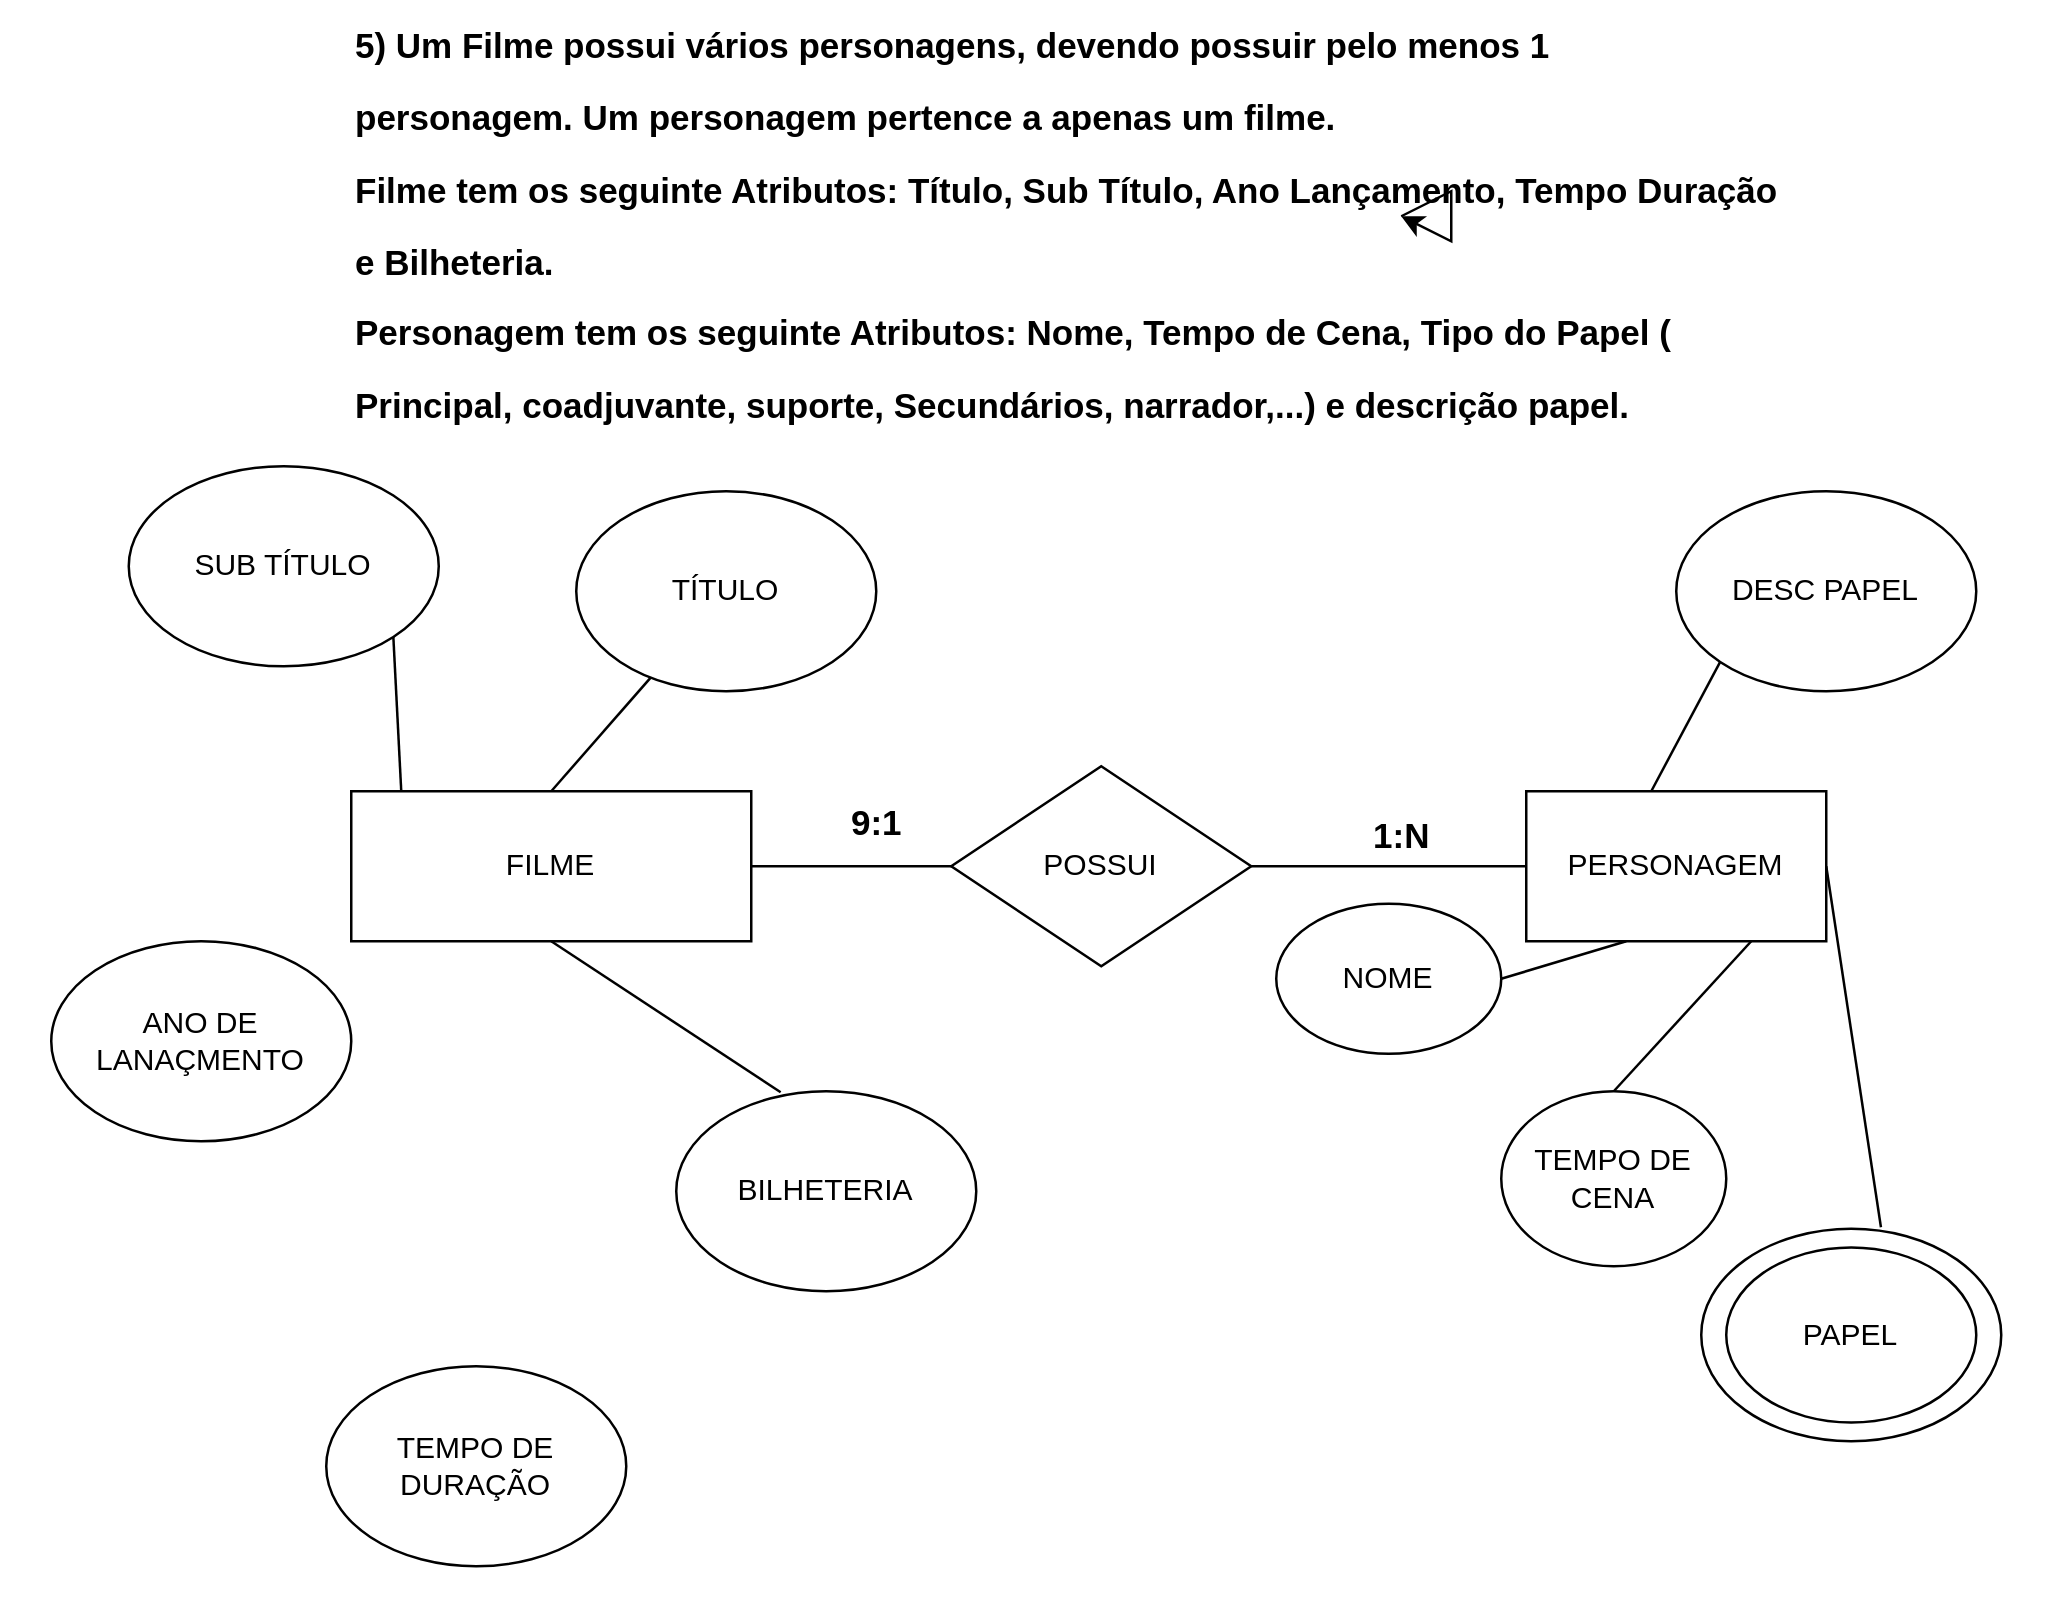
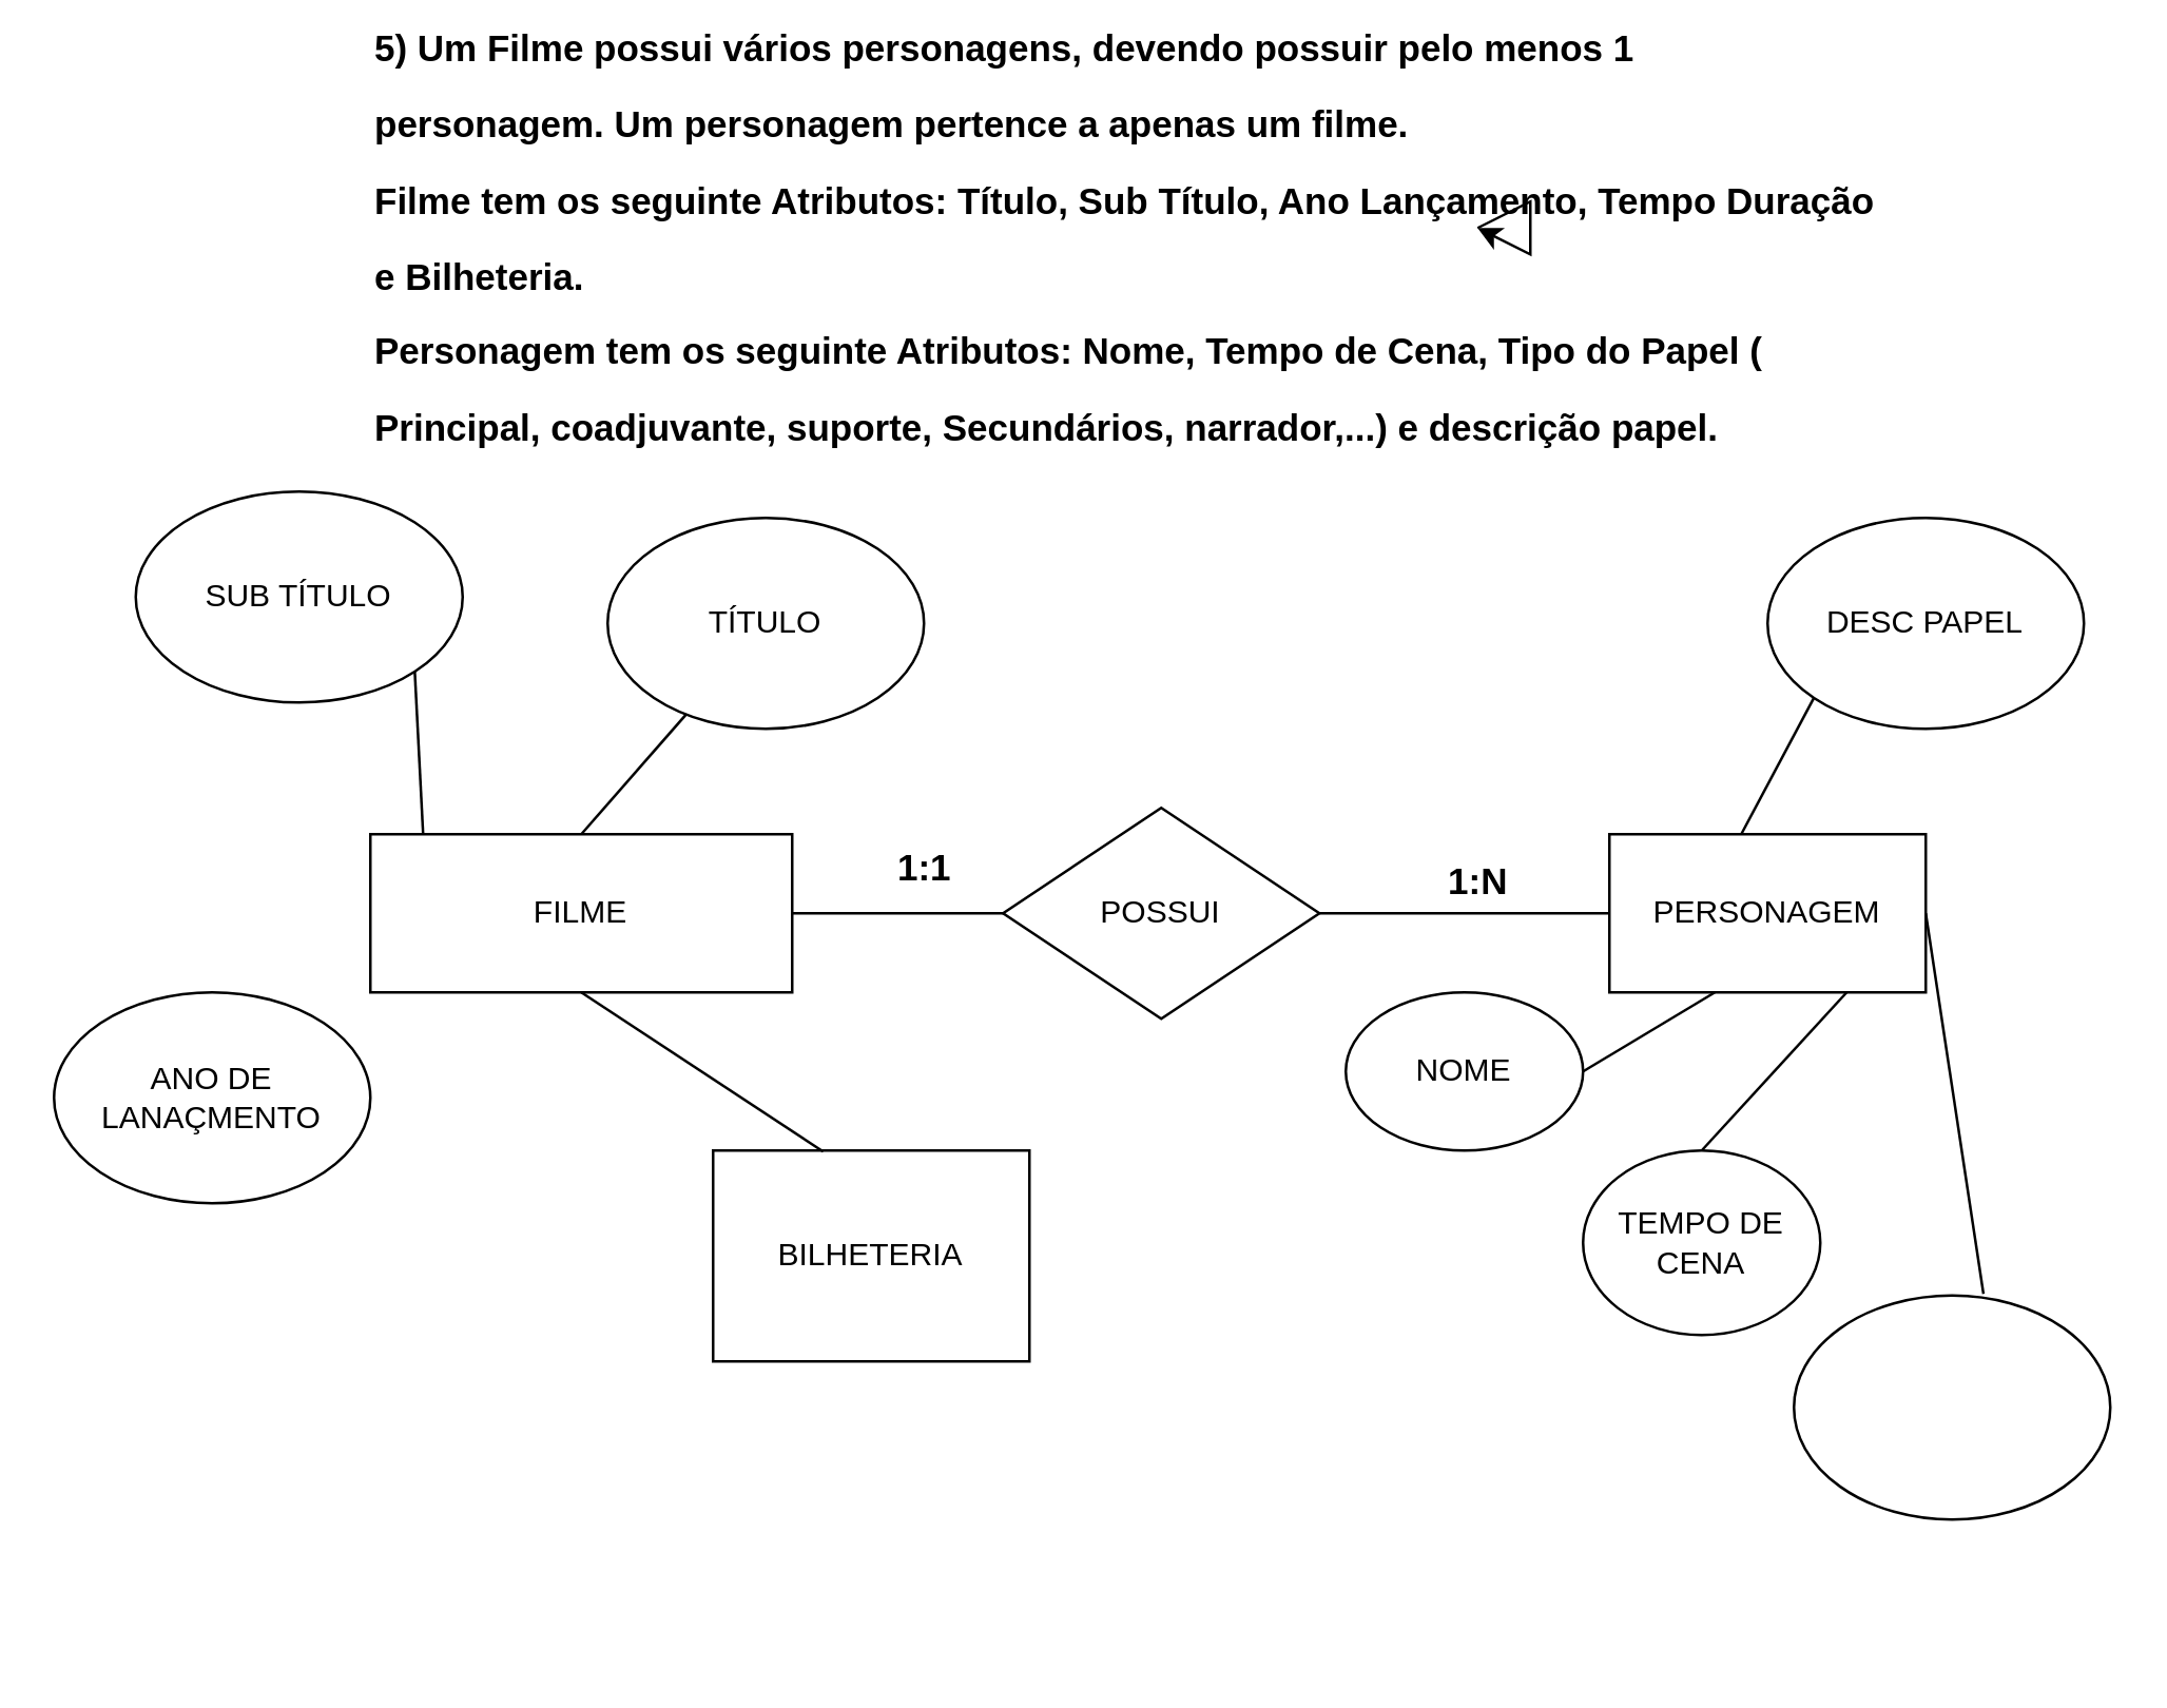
  <mxCell id="0" />
  <mxCell id="1" parent="0" />
  <mxCell id="2" value="" style="ellipse;whiteSpace=wrap;html=1;" vertex="1" parent="1"><mxGeometry x="680" y="425" width="120" height="85" as="geometry" /></mxCell>
  <mxCell id="3" value="FILME" style="rounded=0;whiteSpace=wrap;html=1;" vertex="1" parent="1"><mxGeometry x="140" y="250" width="160" height="60" as="geometry" /></mxCell>
  <mxCell id="4" value="" style="endArrow=none;html=1;rounded=0;exitX=1;exitY=0.5;exitDx=0;exitDy=0;" edge="1" parent="1" source="3"><mxGeometry width="50" height="50" relative="1" as="geometry"><mxPoint x="390" y="430" as="sourcePoint" /><mxPoint x="390" y="280" as="targetPoint" /><Array as="points" /></mxGeometry></mxCell>
  <mxCell id="5" value="POSSUI" style="rhombus;whiteSpace=wrap;html=1;" vertex="1" parent="1"><mxGeometry x="380" y="240" width="120" height="80" as="geometry" /></mxCell>
  <mxCell id="6" value="" style="endArrow=none;html=1;rounded=0;exitX=1;exitY=0.5;exitDx=0;exitDy=0;" edge="1" parent="1" source="5"><mxGeometry width="50" height="50" relative="1" as="geometry"><mxPoint x="570" y="305" as="sourcePoint" /><mxPoint x="610" y="280" as="targetPoint" /></mxGeometry></mxCell>
  <mxCell id="7" value="PERSONAGEM" style="rounded=0;whiteSpace=wrap;html=1;" vertex="1" parent="1"><mxGeometry x="610" y="250" width="120" height="60" as="geometry" /></mxCell>
  <mxCell id="8" value="&lt;font style=&quot;font-size: 14px;&quot;&gt;1:N&lt;/font&gt;" style="text;strokeColor=none;fillColor=none;html=1;fontSize=24;fontStyle=1;verticalAlign=middle;align=center;" vertex="1" parent="1"><mxGeometry x="510" y="250" width="100" height="30" as="geometry" /></mxCell>
- <mxCell id="9" value="&lt;font style=&quot;font-size: 14px;&quot;&gt;9:1&lt;/font&gt;" style="text;strokeColor=none;fillColor=none;html=1;fontSize=24;fontStyle=1;verticalAlign=middle;align=center;" vertex="1" parent="1"><mxGeometry x="300" y="240" width="100" height="40" as="geometry" /></mxCell>
- <mxCell id="10" value="NOME" style="ellipse;whiteSpace=wrap;html=1;" vertex="1" parent="1"><mxGeometry x="510" y="295" width="90" height="60" as="geometry" /></mxCell>
+ <mxCell id="9" value="&lt;font style=&quot;font-size: 14px;&quot;&gt;1:1&lt;/font&gt;" style="text;strokeColor=none;fillColor=none;html=1;fontSize=24;fontStyle=1;verticalAlign=middle;align=center;" vertex="1" parent="1"><mxGeometry x="300" y="240" width="100" height="40" as="geometry" /></mxCell>
+ <mxCell id="10" value="NOME" style="ellipse;whiteSpace=wrap;html=1;" vertex="1" parent="1"><mxGeometry x="510" y="310" width="90" height="60" as="geometry" /></mxCell>
  <mxCell id="11" value="TEMPO DE CENA" style="ellipse;whiteSpace=wrap;html=1;" vertex="1" parent="1"><mxGeometry x="600" y="370" width="90" height="70" as="geometry" /></mxCell>
  <mxCell id="12" value="&lt;font style=&quot;font-size: 14px;&quot;&gt;5) Um Filme possui vários personagens, devendo possuir pelo menos 1&lt;br&gt;personagem. Um personagem pertence a apenas um filme.&lt;br&gt;Filme tem os seguinte Atributos: Título, Sub Título, Ano Lançamento, Tempo Duração&lt;br&gt;e Bilheteria.&lt;br&gt;Personagem tem os seguinte Atributos: Nome, Tempo de Cena, Tipo do Papel (&lt;br&gt;Principal, coadjuvante, suporte, Secundários, narrador,...) e descrição papel. &lt;/font&gt;" style="text;strokeColor=none;fillColor=none;html=1;fontSize=24;fontStyle=1;verticalAlign=middle;align=left;" vertex="1" parent="1"><mxGeometry x="140" y="20" width="420" as="geometry" /></mxCell>
  <mxCell id="13" style="edgeStyle=orthogonalEdgeStyle;rounded=0;orthogonalLoop=1;jettySize=auto;html=1;" edge="1" parent="1" source="12" target="12"><mxGeometry relative="1" as="geometry" /></mxCell>
- <mxCell id="14" value="PAPEL" style="ellipse;whiteSpace=wrap;html=1;" vertex="1" parent="1"><mxGeometry x="690" y="432.5" width="100" height="70" as="geometry" /></mxCell>
  <mxCell id="15" value="" style="endArrow=none;html=1;rounded=0;exitX=1;exitY=0.5;exitDx=0;exitDy=0;" edge="1" parent="1" source="10"><mxGeometry width="50" height="50" relative="1" as="geometry"><mxPoint x="600" y="360" as="sourcePoint" /><mxPoint x="650" y="310" as="targetPoint" /></mxGeometry></mxCell>
  <mxCell id="16" value="" style="endArrow=none;html=1;rounded=0;exitX=0.5;exitY=0;exitDx=0;exitDy=0;" edge="1" parent="1" source="11"><mxGeometry width="50" height="50" relative="1" as="geometry"><mxPoint x="650" y="360" as="sourcePoint" /><mxPoint x="700" y="310" as="targetPoint" /></mxGeometry></mxCell>
  <mxCell id="17" value="" style="endArrow=none;html=1;rounded=0;exitX=1;exitY=0.5;exitDx=0;exitDy=0;entryX=0.599;entryY=-0.007;entryDx=0;entryDy=0;entryPerimeter=0;" edge="1" parent="1" source="7" target="2"><mxGeometry width="50" height="50" relative="1" as="geometry"><mxPoint x="730" y="290" as="sourcePoint" /><mxPoint x="830" y="280" as="targetPoint" /></mxGeometry></mxCell>
  <mxCell id="18" value="DESC PAPEL" style="ellipse;whiteSpace=wrap;html=1;" vertex="1" parent="1"><mxGeometry x="670" y="130" width="120" height="80" as="geometry" /></mxCell>
  <mxCell id="19" value="" style="endArrow=none;html=1;rounded=0;entryX=0;entryY=1;entryDx=0;entryDy=0;" edge="1" parent="1" target="18"><mxGeometry width="50" height="50" relative="1" as="geometry"><mxPoint x="660" y="250" as="sourcePoint" /><mxPoint x="710" y="200" as="targetPoint" /></mxGeometry></mxCell>
- <mxCell id="20" value="TEMPO DE DURAÇÃO" style="ellipse;whiteSpace=wrap;html=1;" vertex="1" parent="1"><mxGeometry x="130" y="480" width="120" height="80" as="geometry" /></mxCell>
  <mxCell id="21" value="SUB TÍTULO" style="ellipse;whiteSpace=wrap;html=1;" vertex="1" parent="1"><mxGeometry x="51" y="120" width="124" height="80" as="geometry" /></mxCell>
  <mxCell id="22" value="ANO DE LANAÇMENTO" style="ellipse;whiteSpace=wrap;html=1;" vertex="1" parent="1"><mxGeometry x="20" y="310" width="120" height="80" as="geometry" /></mxCell>
  <mxCell id="23" value="TÍTULO" style="ellipse;whiteSpace=wrap;html=1;" vertex="1" parent="1"><mxGeometry x="230" y="130" width="120" height="80" as="geometry" /></mxCell>
- <mxCell id="24" value="BILHETERIA" style="ellipse;whiteSpace=wrap;html=1;" vertex="1" parent="1"><mxGeometry x="270" y="370" width="120" height="80" as="geometry" /></mxCell>
+ <mxCell id="24" value="BILHETERIA" style="whiteSpace=wrap;html=1;rounded=0;" vertex="1" parent="1"><mxGeometry x="270" y="370" width="120" height="80" as="geometry" /></mxCell>
  <mxCell id="25" value="" style="endArrow=none;html=1;rounded=0;exitX=0.348;exitY=0.005;exitDx=0;exitDy=0;exitPerimeter=0;" edge="1" parent="1" source="24"><mxGeometry width="50" height="50" relative="1" as="geometry"><mxPoint x="170" y="360" as="sourcePoint" /><mxPoint x="220" y="310" as="targetPoint" /></mxGeometry></mxCell>
  <mxCell id="26" value="" style="endArrow=none;html=1;rounded=0;entryX=1;entryY=1;entryDx=0;entryDy=0;" edge="1" parent="1" target="21"><mxGeometry width="50" height="50" relative="1" as="geometry"><mxPoint x="160" y="250" as="sourcePoint" /><mxPoint x="210" y="200" as="targetPoint" /></mxGeometry></mxCell>
  <mxCell id="27" value="" style="endArrow=none;html=1;rounded=0;" edge="1" parent="1" target="23"><mxGeometry width="50" height="50" relative="1" as="geometry"><mxPoint x="220" y="250" as="sourcePoint" /><mxPoint x="270" y="200" as="targetPoint" /></mxGeometry></mxCell>
